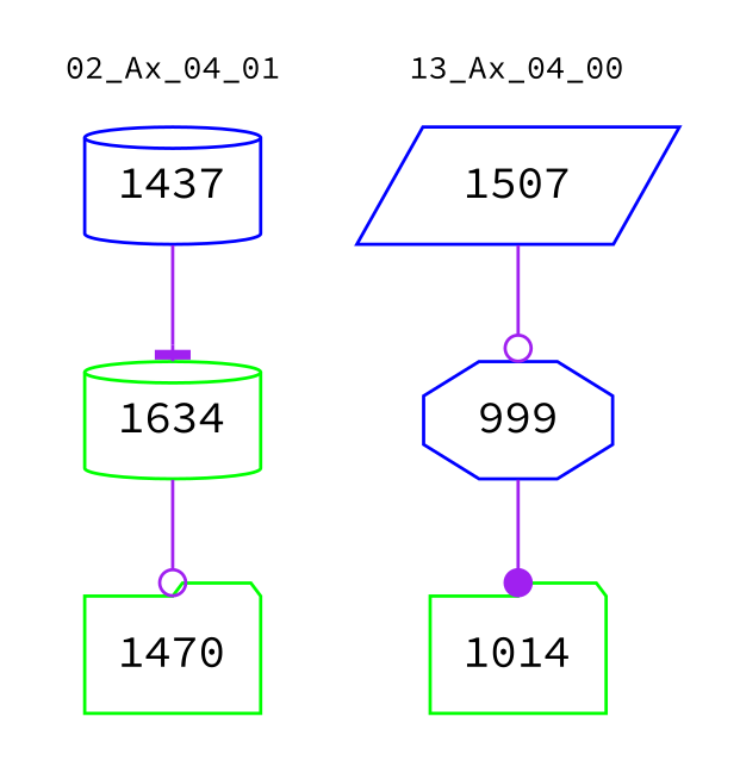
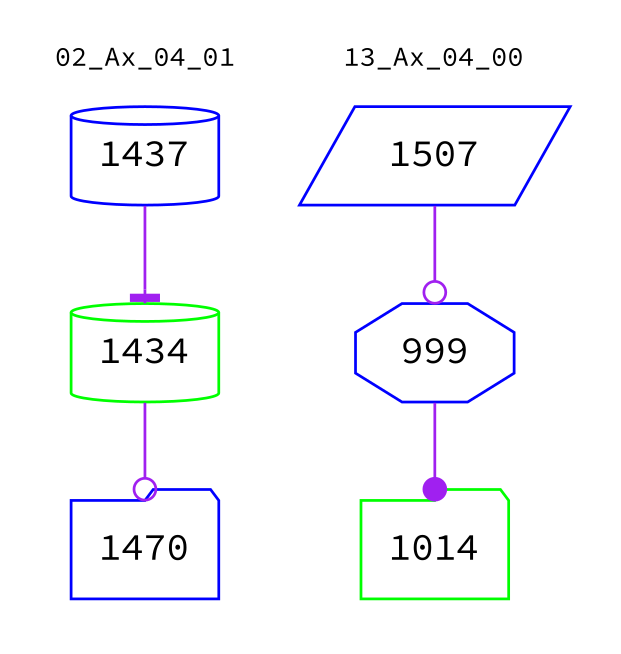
  digraph {
    fontname="Source Code Pro"
    node [color=blue fontname="Source Code Pro" shape=cylinder]
    edge [arrowhead=odot color=purple fontname="Source Code Pro"]
    n1 [label=1437]
-   n2 [color=green label=1634]
-   n3 [color=green label=1470 shape=folder]
+   n2 [color=green label=1434]
+   n3 [label=1470 shape=folder]
    n4 [label=1507 shape=parallelogram]
    n5 [label=999 shape=octagon]
    n6 [color=green label=1014 shape=folder]
    subgraph cluster_1 {
      color=white
      fontsize=10
      label="02_Ax_04_01"
      n1
      n2
      n3
    }
    subgraph cluster_2 {
      color=white
      fontsize=10
      label="13_Ax_04_00"
      n4
      n5
      n6
    }
    n1 -> n2 [arrowhead=tee]
    n2 -> n3
    n4 -> n5
    n5 -> n6 [arrowhead=dot]
  }
